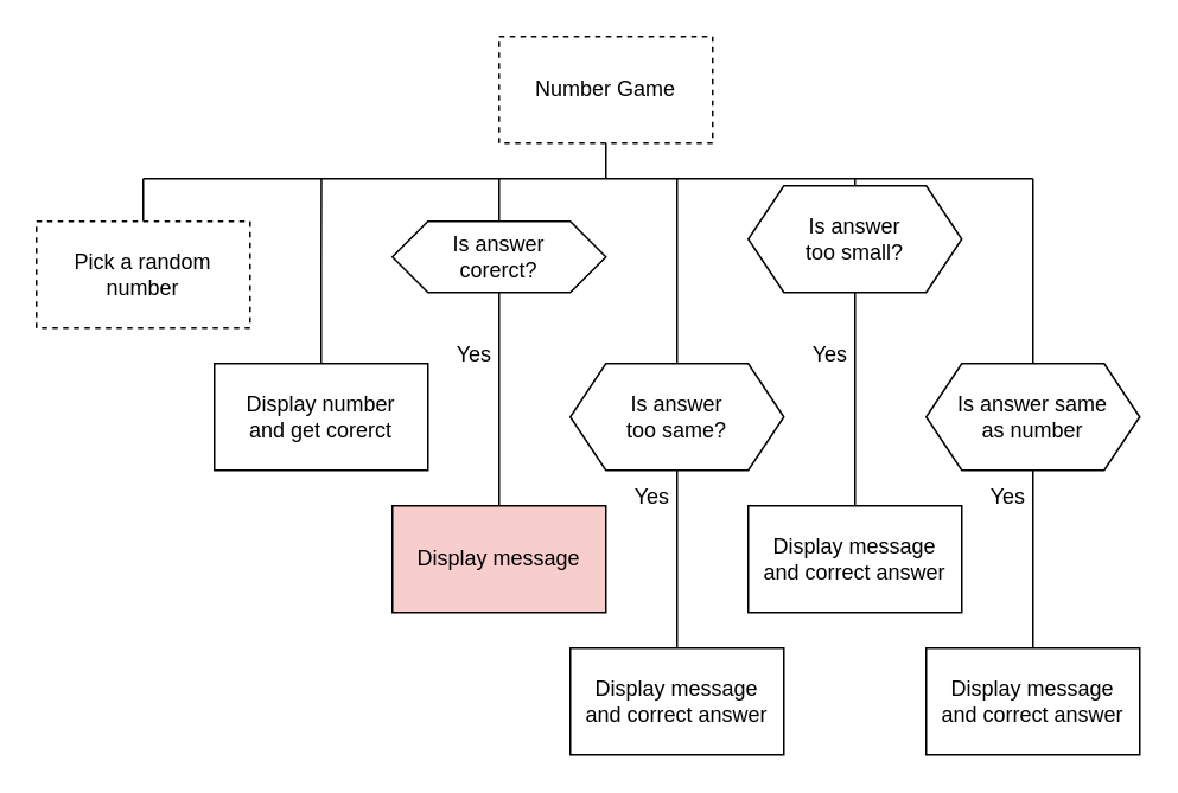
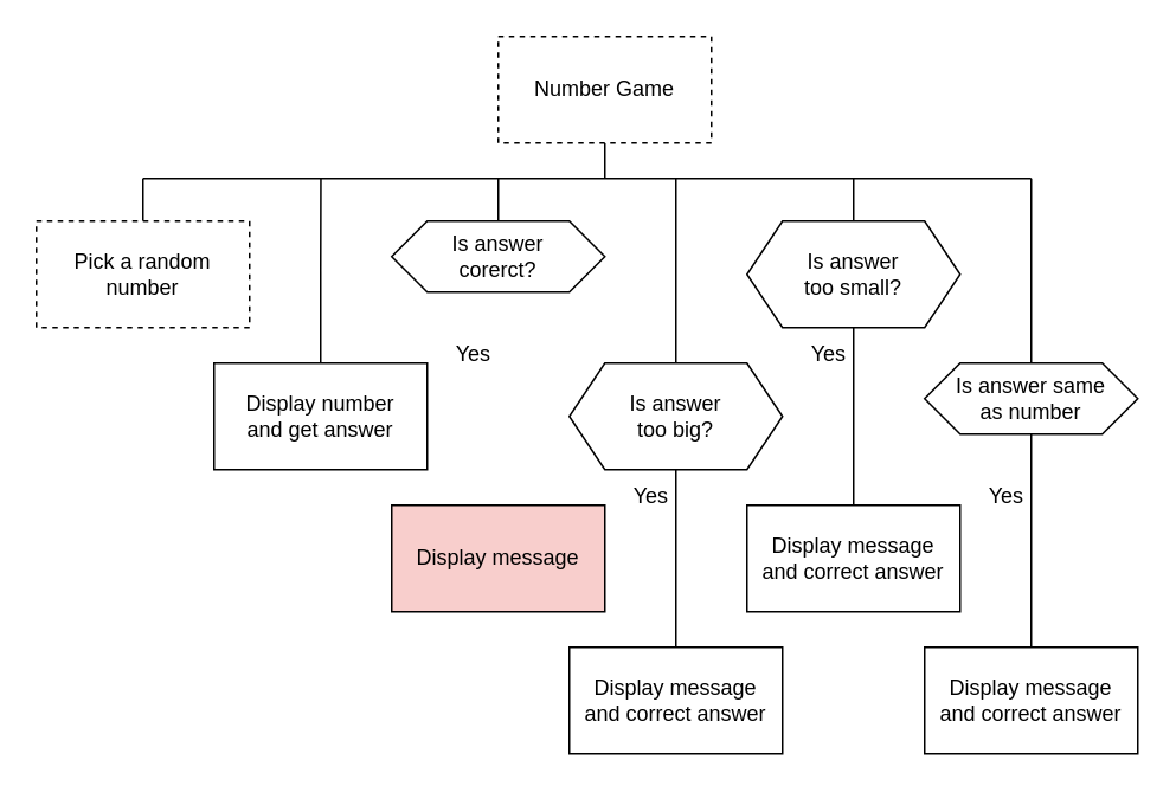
  <mxCell id="0" />
  <mxCell id="1" parent="0" />
  <mxCell id="2" style="edgeStyle=orthogonalEdgeStyle;shape=connector;rounded=0;orthogonalLoop=1;jettySize=auto;html=1;exitX=0.5;exitY=1;exitDx=0;exitDy=0;labelBackgroundColor=default;strokeColor=default;align=center;verticalAlign=middle;fontFamily=Helvetica;fontSize=11;fontColor=default;endArrow=none;endFill=0;" parent="1" source="3" edge="1"><mxGeometry relative="1" as="geometry"><mxPoint x="340" y="100" as="targetPoint" /></mxGeometry></mxCell>
  <mxCell id="3" value="Number Game" style="rounded=0;whiteSpace=wrap;html=1;spacingLeft=4;spacingRight=4;dashed=1;" parent="1" vertex="1"><mxGeometry x="280" y="20" width="120" height="60" as="geometry" /></mxCell>
  <mxCell id="4" style="edgeStyle=orthogonalEdgeStyle;shape=connector;rounded=0;orthogonalLoop=1;jettySize=auto;html=1;exitX=0.5;exitY=0;exitDx=0;exitDy=0;labelBackgroundColor=default;strokeColor=default;align=center;verticalAlign=middle;fontFamily=Helvetica;fontSize=11;fontColor=default;endArrow=none;endFill=0;" parent="1" source="5" edge="1"><mxGeometry relative="1" as="geometry"><mxPoint x="80" y="100" as="targetPoint" /></mxGeometry></mxCell>
  <mxCell id="5" value="Pick a random number" style="rounded=0;whiteSpace=wrap;html=1;spacingLeft=4;spacingRight=4;dashed=1;" parent="1" vertex="1"><mxGeometry x="20" y="124" width="120" height="60" as="geometry" /></mxCell>
  <mxCell id="6" style="edgeStyle=orthogonalEdgeStyle;shape=connector;rounded=0;orthogonalLoop=1;jettySize=auto;html=1;exitX=0.5;exitY=0;exitDx=0;exitDy=0;labelBackgroundColor=default;strokeColor=default;fontFamily=Helvetica;fontSize=11;fontColor=default;endArrow=none;endFill=0;" parent="1" source="7" edge="1"><mxGeometry relative="1" as="geometry"><mxPoint x="180.143" y="100" as="targetPoint" /></mxGeometry></mxCell>
- <mxCell id="7" value="Display number&lt;br&gt;and get corerct" style="rounded=0;whiteSpace=wrap;html=1;spacingLeft=4;spacingRight=4;" parent="1" vertex="1"><mxGeometry x="120" y="204" width="120" height="60" as="geometry" /></mxCell>
- <mxCell id="8" style="edgeStyle=orthogonalEdgeStyle;rounded=0;orthogonalLoop=1;jettySize=auto;html=1;exitX=0.5;exitY=1;exitDx=0;exitDy=0;entryX=0.5;entryY=0;entryDx=0;entryDy=0;endArrow=none;endFill=0;" parent="1" source="24" target="9" edge="1"><mxGeometry relative="1" as="geometry" /></mxCell>
+ <mxCell id="7" value="Display number&lt;br&gt;and get answer" style="rounded=0;whiteSpace=wrap;html=1;spacingLeft=4;spacingRight=4;" parent="1" vertex="1"><mxGeometry x="120" y="204" width="120" height="60" as="geometry" /></mxCell>
  <mxCell id="9" value="Display message" style="rounded=0;whiteSpace=wrap;html=1;spacingLeft=4;spacingRight=4;fillColor=#f8cecc;" parent="1" vertex="1"><mxGeometry x="220" y="284" width="120" height="60" as="geometry" /></mxCell>
  <mxCell id="10" style="edgeStyle=orthogonalEdgeStyle;shape=connector;rounded=0;orthogonalLoop=1;jettySize=auto;html=1;exitX=0.5;exitY=1;exitDx=0;exitDy=0;entryX=0.5;entryY=0;entryDx=0;entryDy=0;labelBackgroundColor=default;strokeColor=default;fontFamily=Helvetica;fontSize=11;fontColor=default;endArrow=none;endFill=0;" parent="1" source="12" target="13" edge="1"><mxGeometry relative="1" as="geometry" /></mxCell>
  <mxCell id="11" style="edgeStyle=orthogonalEdgeStyle;shape=connector;rounded=0;orthogonalLoop=1;jettySize=auto;html=1;exitX=0.5;exitY=0;exitDx=0;exitDy=0;labelBackgroundColor=default;strokeColor=default;align=center;verticalAlign=middle;fontFamily=Helvetica;fontSize=11;fontColor=default;endArrow=none;endFill=0;" parent="1" source="12" edge="1"><mxGeometry relative="1" as="geometry"><mxPoint x="380" y="100" as="targetPoint" /></mxGeometry></mxCell>
- <mxCell id="12" value="Is answer&lt;br&gt;too same?" style="shape=hexagon;perimeter=hexagonPerimeter2;whiteSpace=wrap;html=1;fixedSize=1;spacingLeft=8;spacingRight=8;" parent="1" vertex="1"><mxGeometry x="320" y="204" width="120" height="60" as="geometry" /></mxCell>
+ <mxCell id="12" value="Is answer&lt;br&gt;too big?" style="shape=hexagon;perimeter=hexagonPerimeter2;whiteSpace=wrap;html=1;fixedSize=1;spacingLeft=8;spacingRight=8;" parent="1" vertex="1"><mxGeometry x="320" y="204" width="120" height="60" as="geometry" /></mxCell>
  <mxCell id="13" value="Display message and correct answer" style="rounded=0;whiteSpace=wrap;html=1;spacingLeft=4;spacingRight=4;" parent="1" vertex="1"><mxGeometry x="320" y="364" width="120" height="60" as="geometry" /></mxCell>
  <mxCell id="14" style="edgeStyle=orthogonalEdgeStyle;shape=connector;rounded=0;orthogonalLoop=1;jettySize=auto;html=1;exitX=0.5;exitY=1;exitDx=0;exitDy=0;entryX=0.5;entryY=0;entryDx=0;entryDy=0;labelBackgroundColor=default;strokeColor=default;fontFamily=Helvetica;fontSize=11;fontColor=default;endArrow=none;endFill=0;" parent="1" source="16" target="17" edge="1"><mxGeometry relative="1" as="geometry" /></mxCell>
  <mxCell id="15" style="edgeStyle=orthogonalEdgeStyle;shape=connector;rounded=0;orthogonalLoop=1;jettySize=auto;html=1;exitX=0.5;exitY=0;exitDx=0;exitDy=0;labelBackgroundColor=default;strokeColor=default;align=center;verticalAlign=middle;fontFamily=Helvetica;fontSize=11;fontColor=default;endArrow=none;endFill=0;" parent="1" source="16" edge="1"><mxGeometry relative="1" as="geometry"><mxPoint x="480" y="100" as="targetPoint" /></mxGeometry></mxCell>
- <mxCell id="16" value="Is answer&lt;br&gt;too small?" style="shape=hexagon;perimeter=hexagonPerimeter2;whiteSpace=wrap;html=1;fixedSize=1;spacingLeft=8;spacingRight=8;" parent="1" vertex="1"><mxGeometry x="420" y="104" width="120" height="60" as="geometry" /></mxCell>
+ <mxCell id="16" value="Is answer&lt;br&gt;too small?" style="shape=hexagon;perimeter=hexagonPerimeter2;whiteSpace=wrap;html=1;fixedSize=1;spacingLeft=8;spacingRight=8;" parent="1" vertex="1"><mxGeometry x="420" y="124" width="120" height="60" as="geometry" /></mxCell>
  <mxCell id="17" value="Display message and correct answer" style="rounded=0;whiteSpace=wrap;html=1;spacingLeft=4;spacingRight=4;" parent="1" vertex="1"><mxGeometry x="420" y="284" width="120" height="60" as="geometry" /></mxCell>
  <mxCell id="18" style="edgeStyle=orthogonalEdgeStyle;shape=connector;rounded=0;orthogonalLoop=1;jettySize=auto;html=1;exitX=0.5;exitY=1;exitDx=0;exitDy=0;entryX=0.5;entryY=0;entryDx=0;entryDy=0;labelBackgroundColor=default;strokeColor=default;fontFamily=Helvetica;fontSize=11;fontColor=default;endArrow=none;endFill=0;" parent="1" source="20" target="21" edge="1"><mxGeometry relative="1" as="geometry" /></mxCell>
  <mxCell id="19" style="edgeStyle=orthogonalEdgeStyle;shape=connector;rounded=0;orthogonalLoop=1;jettySize=auto;html=1;exitX=0.5;exitY=0;exitDx=0;exitDy=0;labelBackgroundColor=default;strokeColor=default;align=center;verticalAlign=middle;fontFamily=Helvetica;fontSize=11;fontColor=default;endArrow=none;endFill=0;" parent="1" source="20" edge="1"><mxGeometry relative="1" as="geometry"><mxPoint x="580" y="100" as="targetPoint" /></mxGeometry></mxCell>
- <mxCell id="20" value="Is answer same&lt;br&gt;as number" style="shape=hexagon;perimeter=hexagonPerimeter2;whiteSpace=wrap;html=1;fixedSize=1;spacingLeft=8;spacingRight=8;" parent="1" vertex="1"><mxGeometry x="520" y="204" width="120" height="60" as="geometry" /></mxCell>
+ <mxCell id="20" value="Is answer same&lt;br&gt;as number" style="shape=hexagon;perimeter=hexagonPerimeter2;whiteSpace=wrap;html=1;fixedSize=1;spacingLeft=8;spacingRight=8;" parent="1" vertex="1"><mxGeometry x="520" y="204" width="120" height="40" as="geometry" /></mxCell>
  <mxCell id="21" value="Display message and correct answer" style="rounded=0;whiteSpace=wrap;html=1;spacingLeft=4;spacingRight=4;" parent="1" vertex="1"><mxGeometry x="520" y="364" width="120" height="60" as="geometry" /></mxCell>
  <mxCell id="22" value="" style="endArrow=none;html=1;rounded=0;labelBackgroundColor=default;strokeColor=default;fontFamily=Helvetica;fontSize=11;fontColor=default;shape=connector;" parent="1" edge="1"><mxGeometry width="50" height="50" relative="1" as="geometry"><mxPoint x="80" y="100" as="sourcePoint" /><mxPoint x="580" y="100" as="targetPoint" /></mxGeometry></mxCell>
  <mxCell id="23" style="edgeStyle=orthogonalEdgeStyle;shape=connector;rounded=0;orthogonalLoop=1;jettySize=auto;html=1;exitX=0.5;exitY=0;exitDx=0;exitDy=0;labelBackgroundColor=default;strokeColor=default;align=center;verticalAlign=middle;fontFamily=Helvetica;fontSize=11;fontColor=default;endArrow=none;endFill=0;" parent="1" source="24" edge="1"><mxGeometry relative="1" as="geometry"><mxPoint x="280" y="100" as="targetPoint" /></mxGeometry></mxCell>
  <mxCell id="24" value="Is answer&lt;br&gt;corerct?" style="shape=hexagon;perimeter=hexagonPerimeter2;whiteSpace=wrap;html=1;fixedSize=1;spacingLeft=8;spacingRight=8;" parent="1" vertex="1"><mxGeometry x="220" y="124" width="120" height="40" as="geometry" /></mxCell>
  <mxCell id="25" value="Yes" style="text;html=1;strokeColor=none;fillColor=none;align=right;verticalAlign=middle;whiteSpace=wrap;rounded=0;spacingRight=2;" parent="1" vertex="1"><mxGeometry x="520" y="264" width="60" height="30" as="geometry" /></mxCell>
  <mxCell id="26" value="Yes" style="text;html=1;strokeColor=none;fillColor=none;align=right;verticalAlign=middle;whiteSpace=wrap;rounded=0;spacingRight=2;" parent="1" vertex="1"><mxGeometry x="320" y="264" width="60" height="30" as="geometry" /></mxCell>
  <mxCell id="27" value="Yes" style="text;html=1;strokeColor=none;fillColor=none;align=right;verticalAlign=middle;whiteSpace=wrap;rounded=0;spacingRight=2;" parent="1" vertex="1"><mxGeometry x="420" y="184" width="60" height="30" as="geometry" /></mxCell>
  <mxCell id="28" value="Yes" style="text;html=1;strokeColor=none;fillColor=none;align=right;verticalAlign=middle;whiteSpace=wrap;rounded=0;spacingRight=2;" parent="1" vertex="1"><mxGeometry x="220" y="184" width="60" height="30" as="geometry" /></mxCell>
